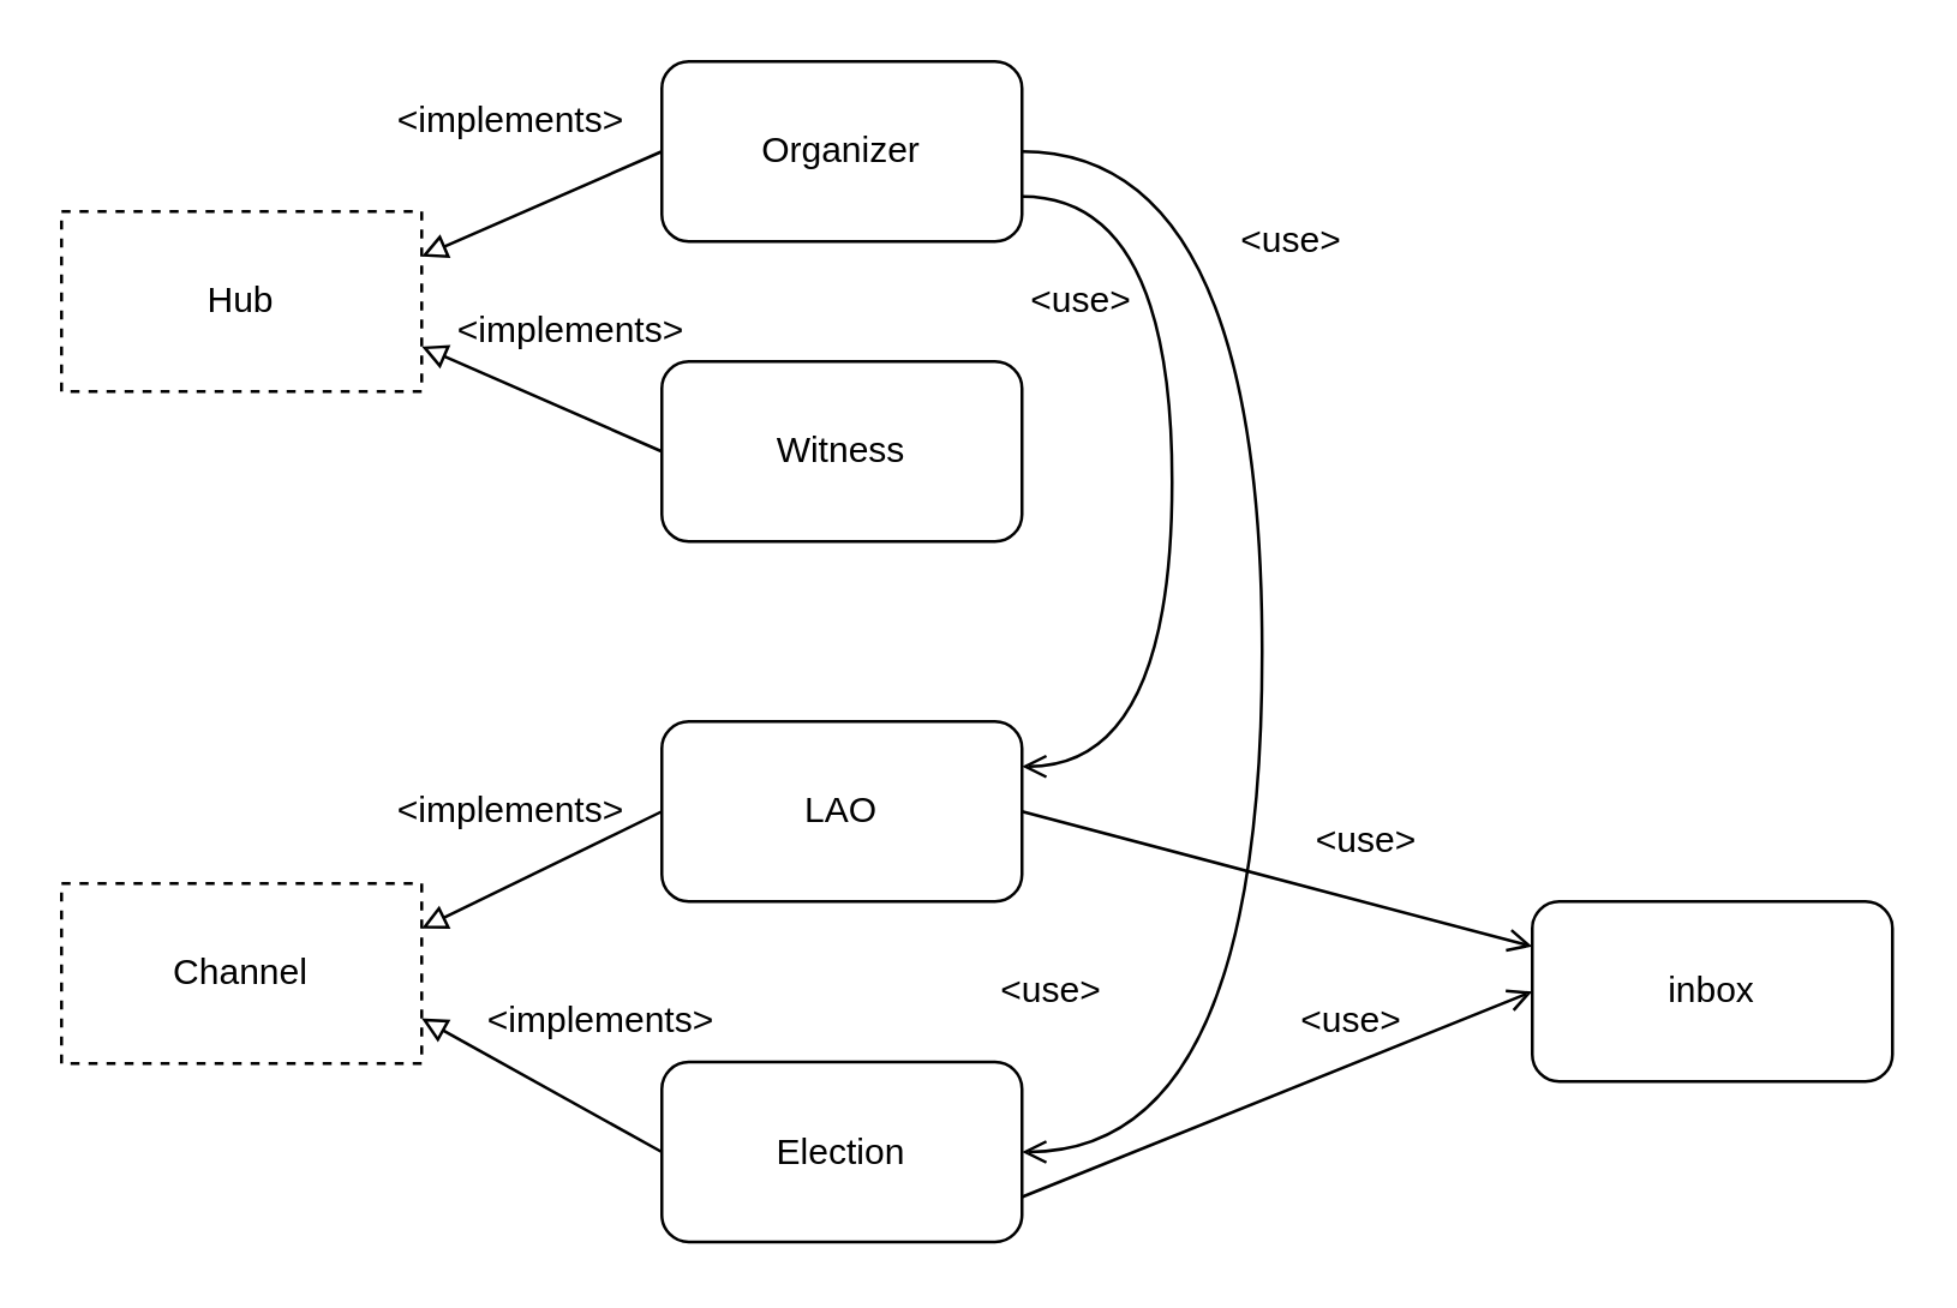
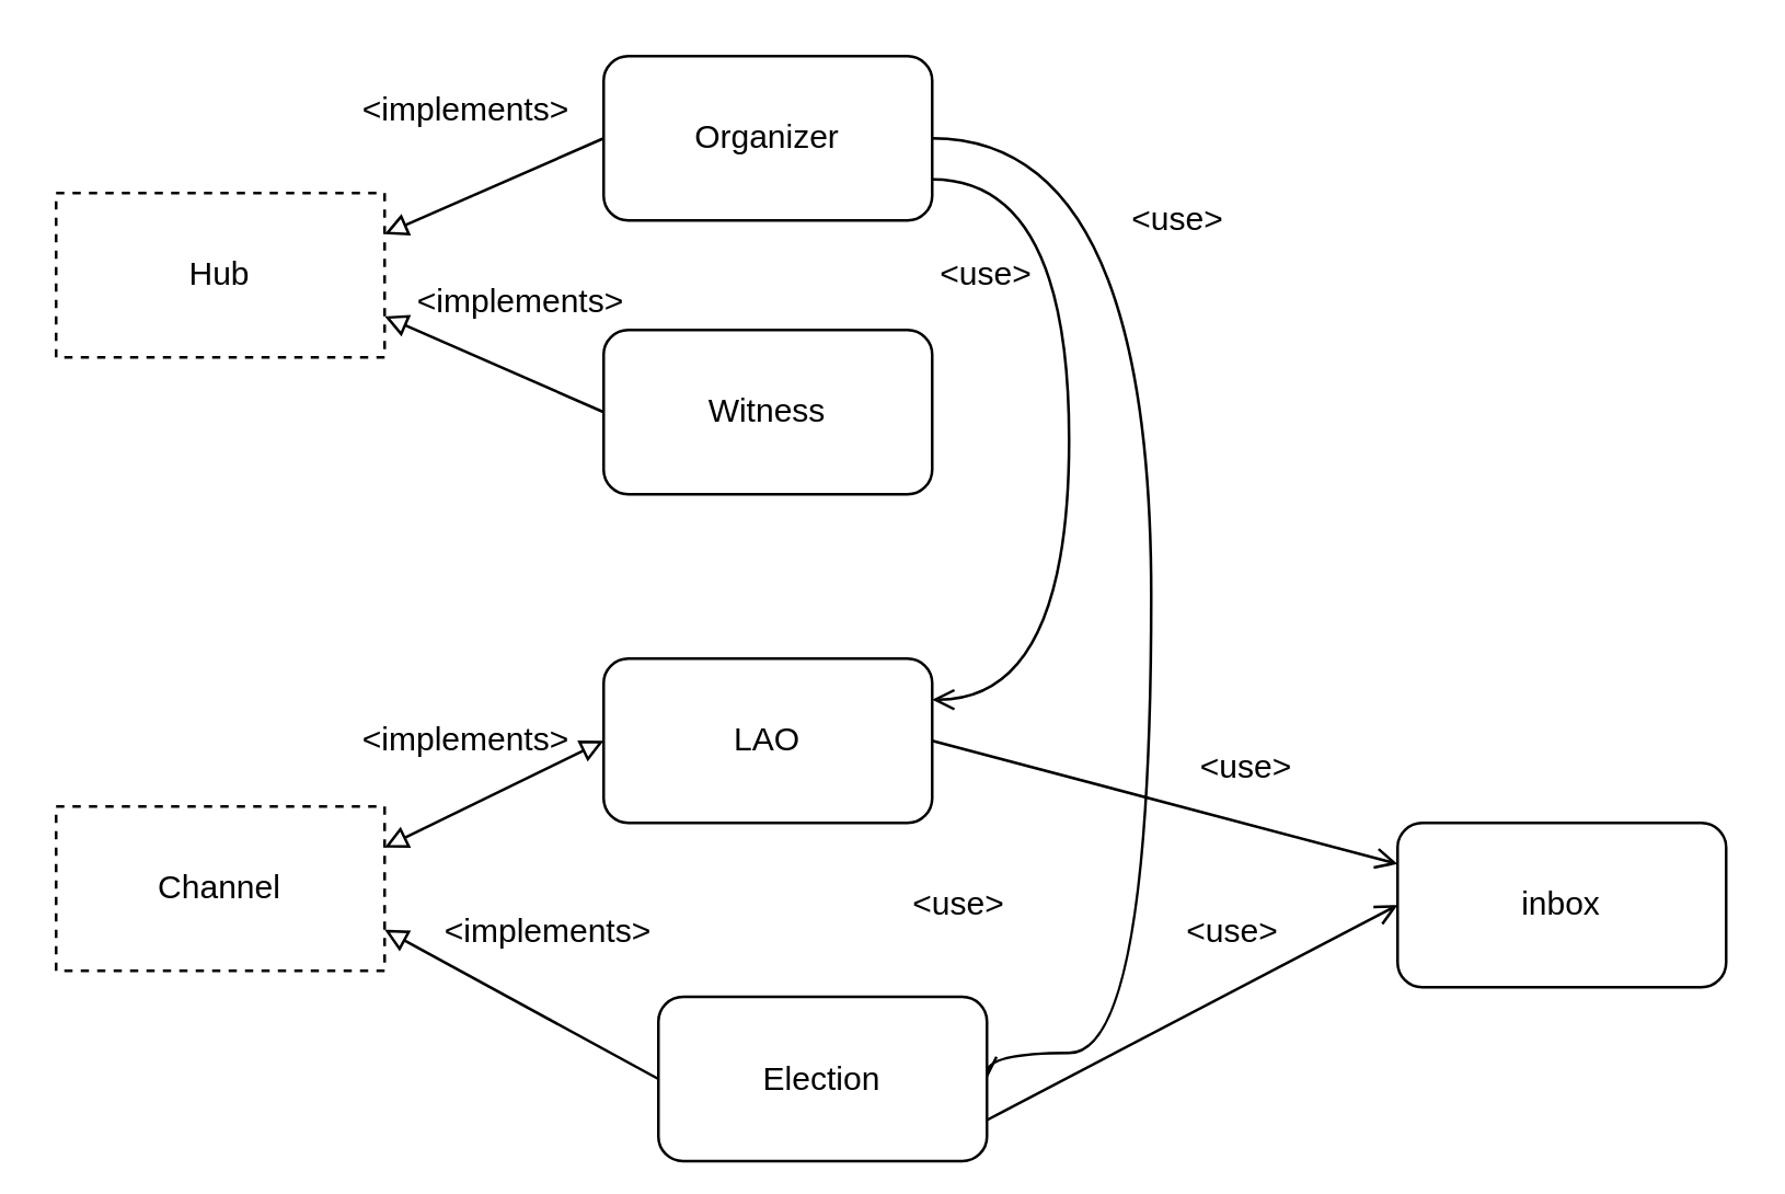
  <mxCell id="0" />
  <mxCell id="1" parent="0" />
  <mxCell id="2" style="rounded=0;orthogonalLoop=1;jettySize=auto;html=1;startArrow=block;startFill=0;endArrow=none;endFill=0;entryX=0;entryY=0.5;entryDx=0;entryDy=0;exitX=1;exitY=0.25;exitDx=0;exitDy=0;" edge="1" parent="1" source="4" target="8"><mxGeometry relative="1" as="geometry"><mxPoint x="570" y="100" as="targetPoint" /></mxGeometry></mxCell>
  <mxCell id="3" style="rounded=0;orthogonalLoop=1;jettySize=auto;html=1;entryX=0;entryY=0.5;entryDx=0;entryDy=0;endArrow=none;endFill=0;startArrow=block;startFill=0;exitX=1;exitY=0.75;exitDx=0;exitDy=0;" edge="1" parent="1" source="4" target="9"><mxGeometry relative="1" as="geometry" /></mxCell>
  <mxCell id="4" value="Hub" style="rounded=0;whiteSpace=wrap;html=1;dashed=1;" vertex="1" parent="1"><mxGeometry x="20" y="70" width="120" height="60" as="geometry" /></mxCell>
  <mxCell id="5" value="Channel" style="rounded=0;whiteSpace=wrap;html=1;dashed=1;" vertex="1" parent="1"><mxGeometry x="20" y="294" width="120" height="60" as="geometry" /></mxCell>
  <mxCell id="6" style="edgeStyle=orthogonalEdgeStyle;curved=1;rounded=0;orthogonalLoop=1;jettySize=auto;html=1;entryX=1;entryY=0.5;entryDx=0;entryDy=0;startArrow=none;startFill=0;endArrow=open;endFill=0;exitX=1;exitY=0.5;exitDx=0;exitDy=0;" edge="1" parent="1" source="8" target="11"><mxGeometry relative="1" as="geometry"><Array as="points"><mxPoint x="420" y="50" /><mxPoint x="420" y="384" /></Array></mxGeometry></mxCell>
  <mxCell id="7" style="edgeStyle=orthogonalEdgeStyle;curved=1;rounded=0;orthogonalLoop=1;jettySize=auto;html=1;entryX=1;entryY=0.25;entryDx=0;entryDy=0;startArrow=none;startFill=0;endArrow=open;endFill=0;exitX=1;exitY=0.75;exitDx=0;exitDy=0;" edge="1" parent="1" source="8" target="13"><mxGeometry relative="1" as="geometry"><Array as="points"><mxPoint x="390" y="65" /><mxPoint x="390" y="255" /></Array></mxGeometry></mxCell>
  <mxCell id="8" value="Organizer" style="rounded=1;whiteSpace=wrap;html=1;glass=0;" vertex="1" parent="1"><mxGeometry x="220" y="20" width="120" height="60" as="geometry" /></mxCell>
  <mxCell id="9" value="Witness" style="rounded=1;whiteSpace=wrap;html=1;glass=0;" vertex="1" parent="1"><mxGeometry x="220" y="120" width="120" height="60" as="geometry" /></mxCell>
  <mxCell id="10" style="rounded=0;orthogonalLoop=1;jettySize=auto;html=1;entryX=0;entryY=0.5;entryDx=0;entryDy=0;startArrow=none;startFill=0;endArrow=open;endFill=0;exitX=1;exitY=0.75;exitDx=0;exitDy=0;" edge="1" parent="1" source="11" target="18"><mxGeometry relative="1" as="geometry" /></mxCell>
- <mxCell id="11" value="Election" style="rounded=1;whiteSpace=wrap;html=1;glass=0;" vertex="1" parent="1"><mxGeometry x="220" y="353.5" width="120" height="60" as="geometry" /></mxCell>
+ <mxCell id="11" value="Election" style="rounded=1;whiteSpace=wrap;html=1;glass=0;" vertex="1" parent="1"><mxGeometry x="240" y="363.5" width="120" height="60" as="geometry" /></mxCell>
  <mxCell id="12" style="rounded=0;orthogonalLoop=1;jettySize=auto;html=1;entryX=0;entryY=0.25;entryDx=0;entryDy=0;startArrow=none;startFill=0;endArrow=open;endFill=0;exitX=1;exitY=0.5;exitDx=0;exitDy=0;" edge="1" parent="1" source="13" target="18"><mxGeometry relative="1" as="geometry" /></mxCell>
  <mxCell id="13" value="LAO" style="rounded=1;whiteSpace=wrap;html=1;glass=0;" vertex="1" parent="1"><mxGeometry x="220" y="240" width="120" height="60" as="geometry" /></mxCell>
  <mxCell id="14" style="rounded=0;orthogonalLoop=1;jettySize=auto;html=1;endArrow=none;endFill=0;startArrow=block;startFill=0;exitX=1;exitY=0.75;exitDx=0;exitDy=0;entryX=0;entryY=0.5;entryDx=0;entryDy=0;" edge="1" parent="1" source="5" target="11"><mxGeometry relative="1" as="geometry"><mxPoint x="390" y="70" as="sourcePoint" /><mxPoint x="320" y="120" as="targetPoint" /></mxGeometry></mxCell>
- <mxCell id="15" style="rounded=0;orthogonalLoop=1;jettySize=auto;html=1;entryX=0;entryY=0.5;entryDx=0;entryDy=0;endArrow=none;endFill=0;startArrow=block;startFill=0;exitX=1;exitY=0.25;exitDx=0;exitDy=0;" edge="1" parent="1" source="5" target="13"><mxGeometry relative="1" as="geometry"><mxPoint x="400" y="80" as="sourcePoint" /><mxPoint x="330" y="130" as="targetPoint" /></mxGeometry></mxCell>
+ <mxCell id="15" style="rounded=0;orthogonalLoop=1;jettySize=auto;html=1;entryX=0;entryY=0.5;entryDx=0;entryDy=0;endArrow=block;endFill=0;startArrow=block;startFill=0;exitX=1;exitY=0.25;exitDx=0;exitDy=0;" edge="1" parent="1" source="5" target="13"><mxGeometry relative="1" as="geometry"><mxPoint x="400" y="80" as="sourcePoint" /><mxPoint x="330" y="130" as="targetPoint" /></mxGeometry></mxCell>
  <mxCell id="16" value="&amp;lt;implements&amp;gt;" style="text;html=1;strokeColor=none;fillColor=none;align=center;verticalAlign=middle;whiteSpace=wrap;rounded=0;glass=1;" vertex="1" parent="1"><mxGeometry x="150" y="30" width="40" height="20" as="geometry" /></mxCell>
  <mxCell id="17" value="&amp;lt;use&amp;gt;" style="text;html=1;strokeColor=none;fillColor=none;align=center;verticalAlign=middle;whiteSpace=wrap;rounded=0;glass=1;" vertex="1" parent="1"><mxGeometry x="410" y="70" width="40" height="20" as="geometry" /></mxCell>
  <mxCell id="18" value="inbox" style="rounded=1;whiteSpace=wrap;html=1;glass=0;" vertex="1" parent="1"><mxGeometry x="510" y="300" width="120" height="60" as="geometry" /></mxCell>
  <mxCell id="19" value="&amp;lt;implements&amp;gt;" style="text;html=1;strokeColor=none;fillColor=none;align=center;verticalAlign=middle;whiteSpace=wrap;rounded=0;glass=1;" vertex="1" parent="1"><mxGeometry x="170" y="100" width="40" height="20" as="geometry" /></mxCell>
  <mxCell id="20" value="&amp;lt;implements&amp;gt;" style="text;html=1;strokeColor=none;fillColor=none;align=center;verticalAlign=middle;whiteSpace=wrap;rounded=0;glass=1;" vertex="1" parent="1"><mxGeometry x="150" y="260" width="40" height="20" as="geometry" /></mxCell>
  <mxCell id="21" value="&amp;lt;implements&amp;gt;" style="text;html=1;strokeColor=none;fillColor=none;align=center;verticalAlign=middle;whiteSpace=wrap;rounded=0;glass=1;" vertex="1" parent="1"><mxGeometry x="180" y="330" width="40" height="20" as="geometry" /></mxCell>
  <mxCell id="22" value="&amp;lt;use&amp;gt;" style="text;html=1;strokeColor=none;fillColor=none;align=center;verticalAlign=middle;whiteSpace=wrap;rounded=0;glass=1;" vertex="1" parent="1"><mxGeometry x="340" y="90" width="40" height="20" as="geometry" /></mxCell>
  <mxCell id="23" value="&amp;lt;use&amp;gt;" style="text;html=1;strokeColor=none;fillColor=none;align=center;verticalAlign=middle;whiteSpace=wrap;rounded=0;glass=1;" vertex="1" parent="1"><mxGeometry x="435" y="270" width="40" height="20" as="geometry" /></mxCell>
  <mxCell id="24" value="&amp;lt;use&amp;gt;" style="text;html=1;strokeColor=none;fillColor=none;align=center;verticalAlign=middle;whiteSpace=wrap;rounded=0;glass=1;" vertex="1" parent="1"><mxGeometry x="430" y="330" width="40" height="20" as="geometry" /></mxCell>
  <mxCell id="25" value="&amp;lt;use&amp;gt;" style="text;html=1;strokeColor=none;fillColor=none;align=center;verticalAlign=middle;whiteSpace=wrap;rounded=0;glass=1;" vertex="1" parent="1"><mxGeometry x="330" y="320" width="40" height="20" as="geometry" /></mxCell>
